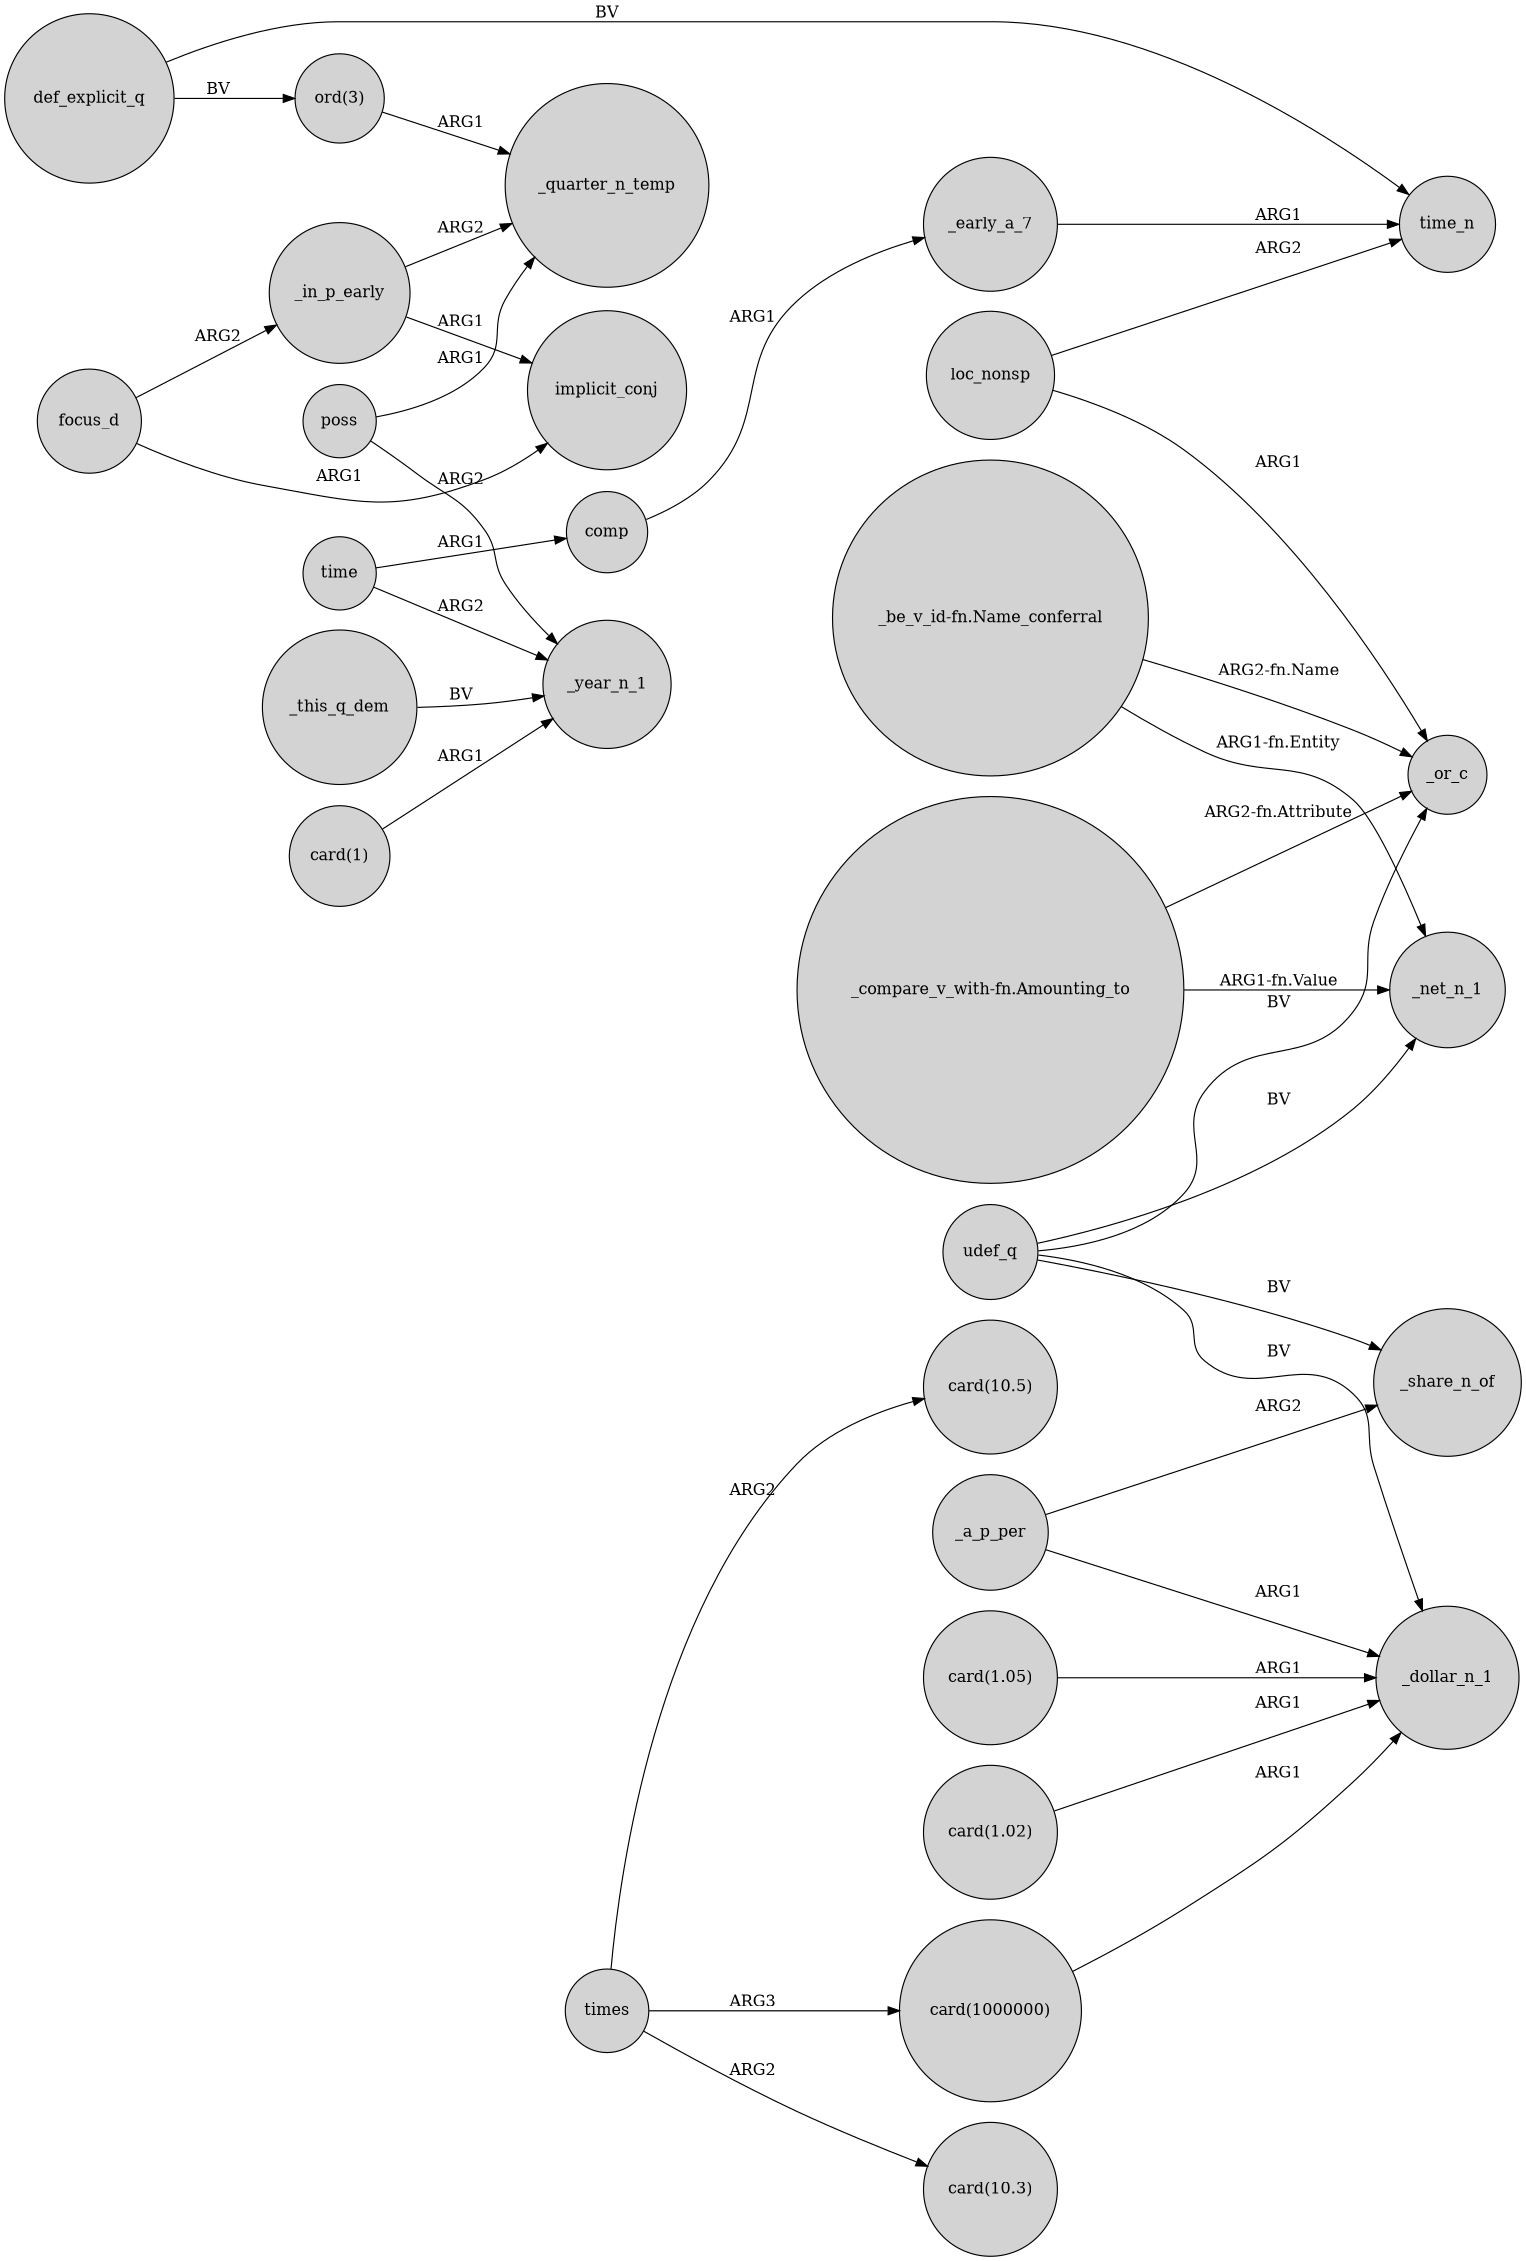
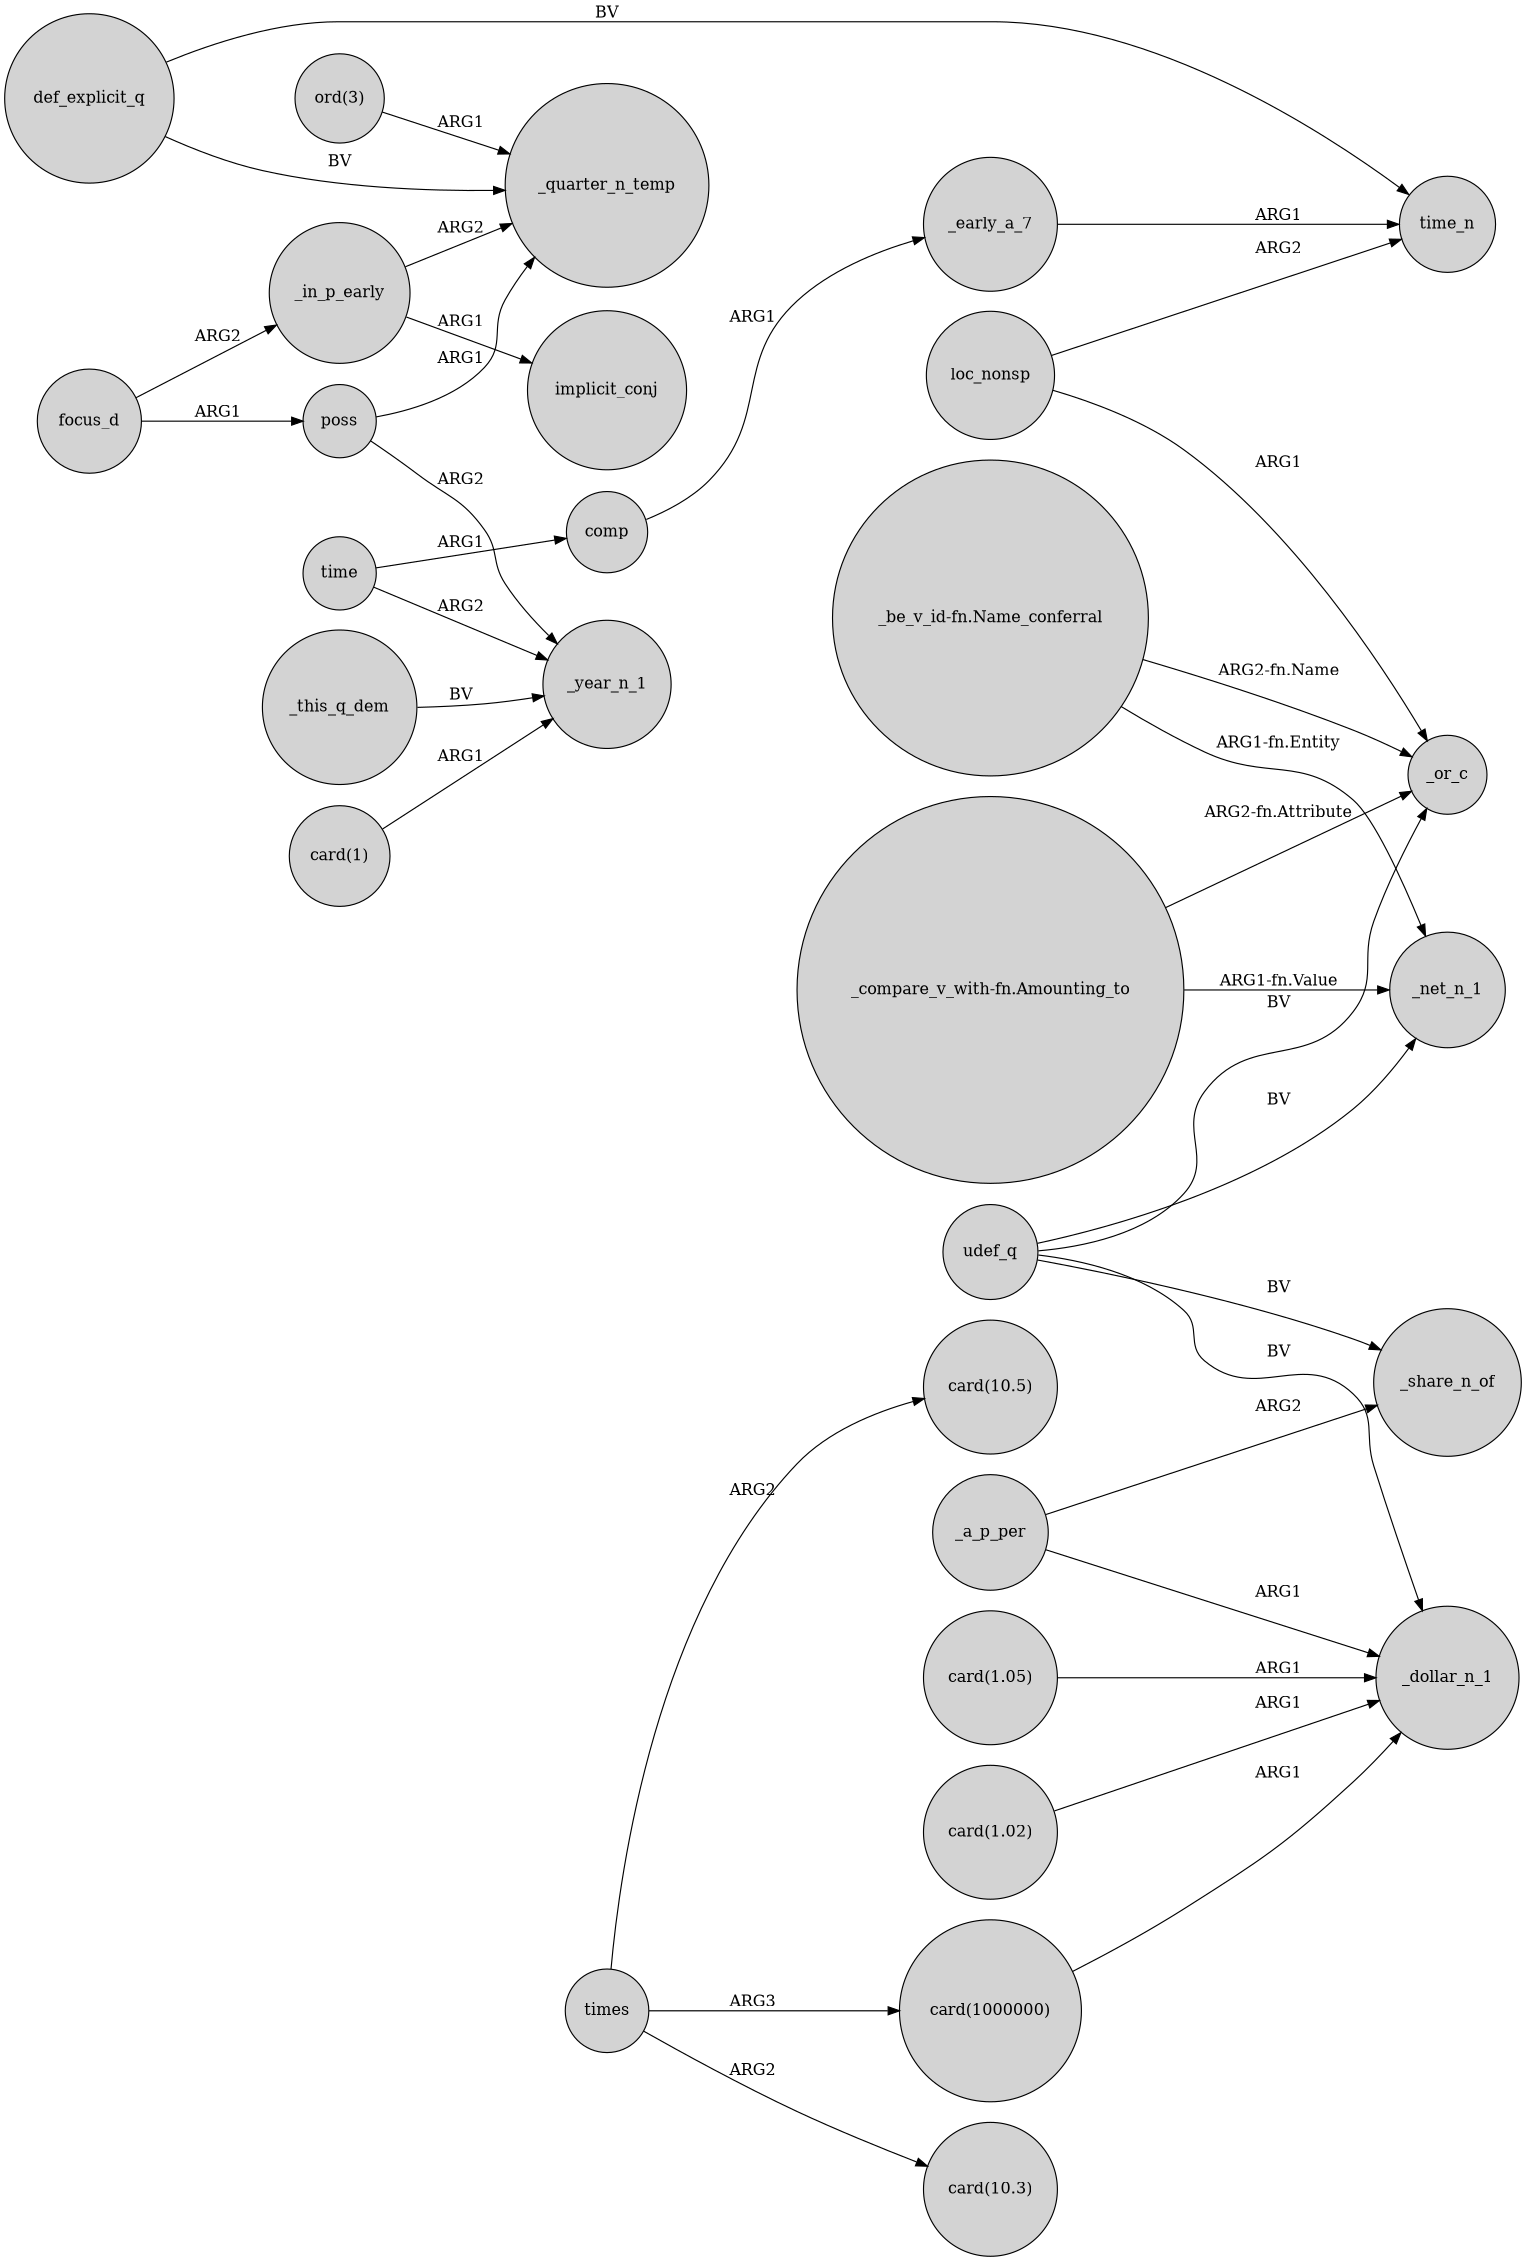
  digraph {
    rankdir=LR
    node [shape=circle style=filled]
    n1 [label=_early_a_7]
    time_n
    n3 [label=_in_p_early]
    _quarter_n_temp
    implicit_conj
    "ord(3)"
    "card(1)"
    _year_n_1
    "_be_v_id-fn.Name_conferral"
    _or_c
    _net_n_1
    times
    "card(1000000)"
    "card(10.3)"
    "card(10.5)"
    _dollar_n_1
    poss
    "_compare_v_with-fn.Amounting_to"
    comp
    udef_q
    _share_n_of
    "card(1.02)"
    n23 [label=time]
    _a_p_per
    def_explicit_q
    focus_d
    _this_q_dem
    loc_nonsp
    "card(1.05)"
    n1 -> time_n [label=ARG1]
    n3 -> _quarter_n_temp [label=ARG2]
    n3 -> implicit_conj [label=ARG1]
    "ord(3)" -> _quarter_n_temp [label=ARG1]
    "card(1)" -> _year_n_1 [label=ARG1]
    "_be_v_id-fn.Name_conferral" -> _or_c [label="ARG2-fn.Name"]
    "_be_v_id-fn.Name_conferral" -> _net_n_1 [label="ARG1-fn.Entity"]
    times -> "card(1000000)" [label=ARG3]
    times -> "card(10.3)" [label=ARG2]
    times -> "card(10.5)" [label=ARG2]
    "card(1000000)" -> _dollar_n_1 [label=ARG1]
    poss -> _quarter_n_temp [label=ARG1]
    poss -> _year_n_1 [label=ARG2]
    "_compare_v_with-fn.Amounting_to" -> _or_c [label="ARG2-fn.Attribute"]
    "_compare_v_with-fn.Amounting_to" -> _net_n_1 [label="ARG1-fn.Value"]
    comp -> n1 [label=ARG1]
    udef_q -> _or_c [label=BV]
    udef_q -> _net_n_1 [label=BV]
    udef_q -> _dollar_n_1 [label=BV]
    udef_q -> _share_n_of [label=BV]
    "card(1.02)" -> _dollar_n_1 [label=ARG1]
    n23 -> _year_n_1 [label=ARG2]
    n23 -> comp [label=ARG1]
    _a_p_per -> _dollar_n_1 [label=ARG1]
    _a_p_per -> _share_n_of [label=ARG2]
    def_explicit_q -> time_n [label=BV]
-   def_explicit_q -> "ord(3)" [label=BV]
+   def_explicit_q -> _quarter_n_temp [label=BV]
    focus_d -> n3 [label=ARG2]
-   focus_d -> implicit_conj [label=ARG1]
+   focus_d -> poss [label=ARG1]
    _this_q_dem -> _year_n_1 [label=BV]
    loc_nonsp -> time_n [label=ARG2]
    loc_nonsp -> _or_c [label=ARG1]
    "card(1.05)" -> _dollar_n_1 [label=ARG1]
  }
